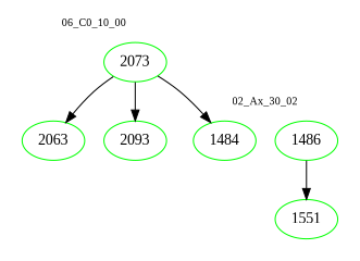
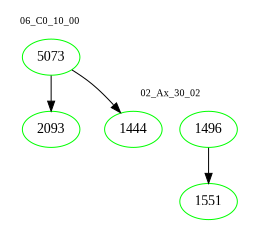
  digraph {
    fontname="Liberation Serif"
    node [color=green fontname="Liberation Serif"]
    edge [color=black fontname="Liberation Serif"]
-   n1 [label=1486]
-   n2 [label=1484]
+   n1 [label=1496]
+   n2 [label=1444]
    n3 [label=1551]
-   n4 [label=2073]
-   n5 [label=2063]
+   n4 [label=5073]
    n6 [label=2093]
    subgraph cluster_1 {
      color=white
      fontsize=10
      label="02_Ax_30_02"
      n1
      n2
      n3
    }
    subgraph cluster_2 {
      color=white
      fontsize=10
      label="06_C0_10_00"
      n4
-     n5
      n6
    }
    n1 -> n3
    n4 -> n2
-   n4 -> n5
    n4 -> n6
  }
